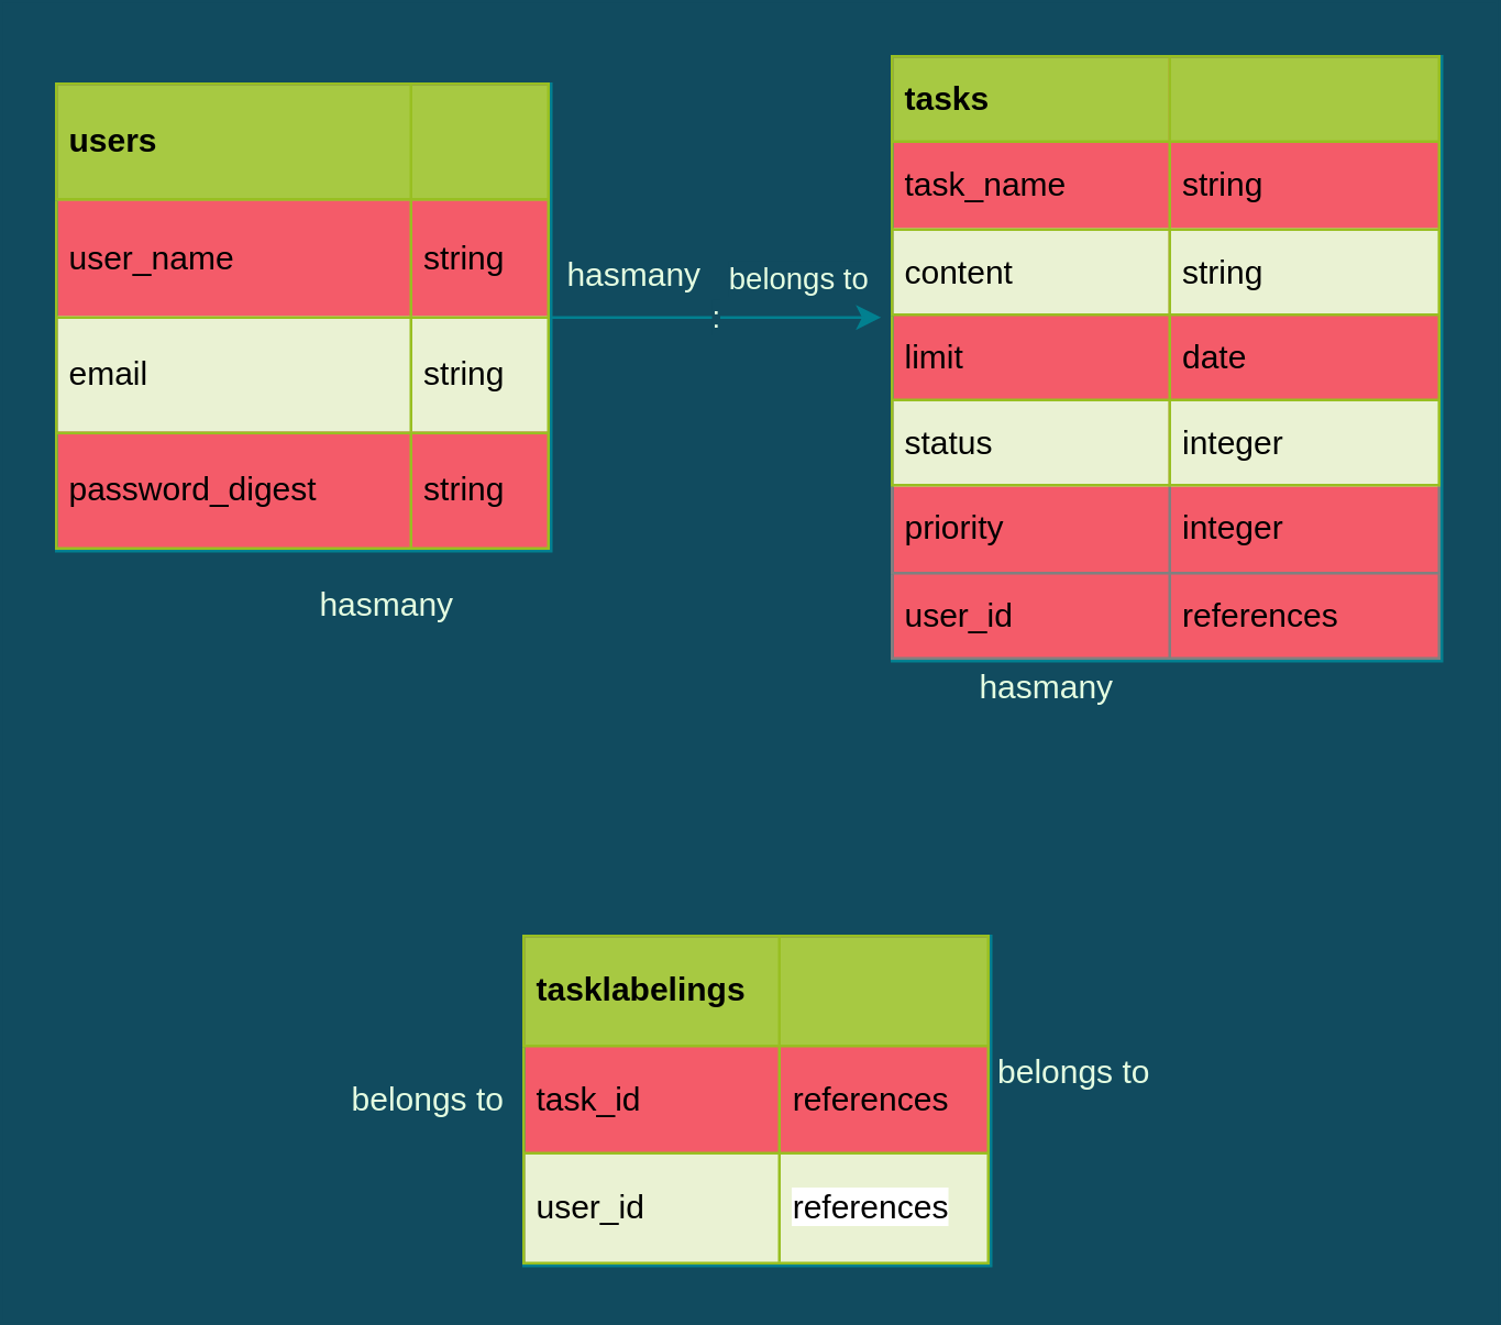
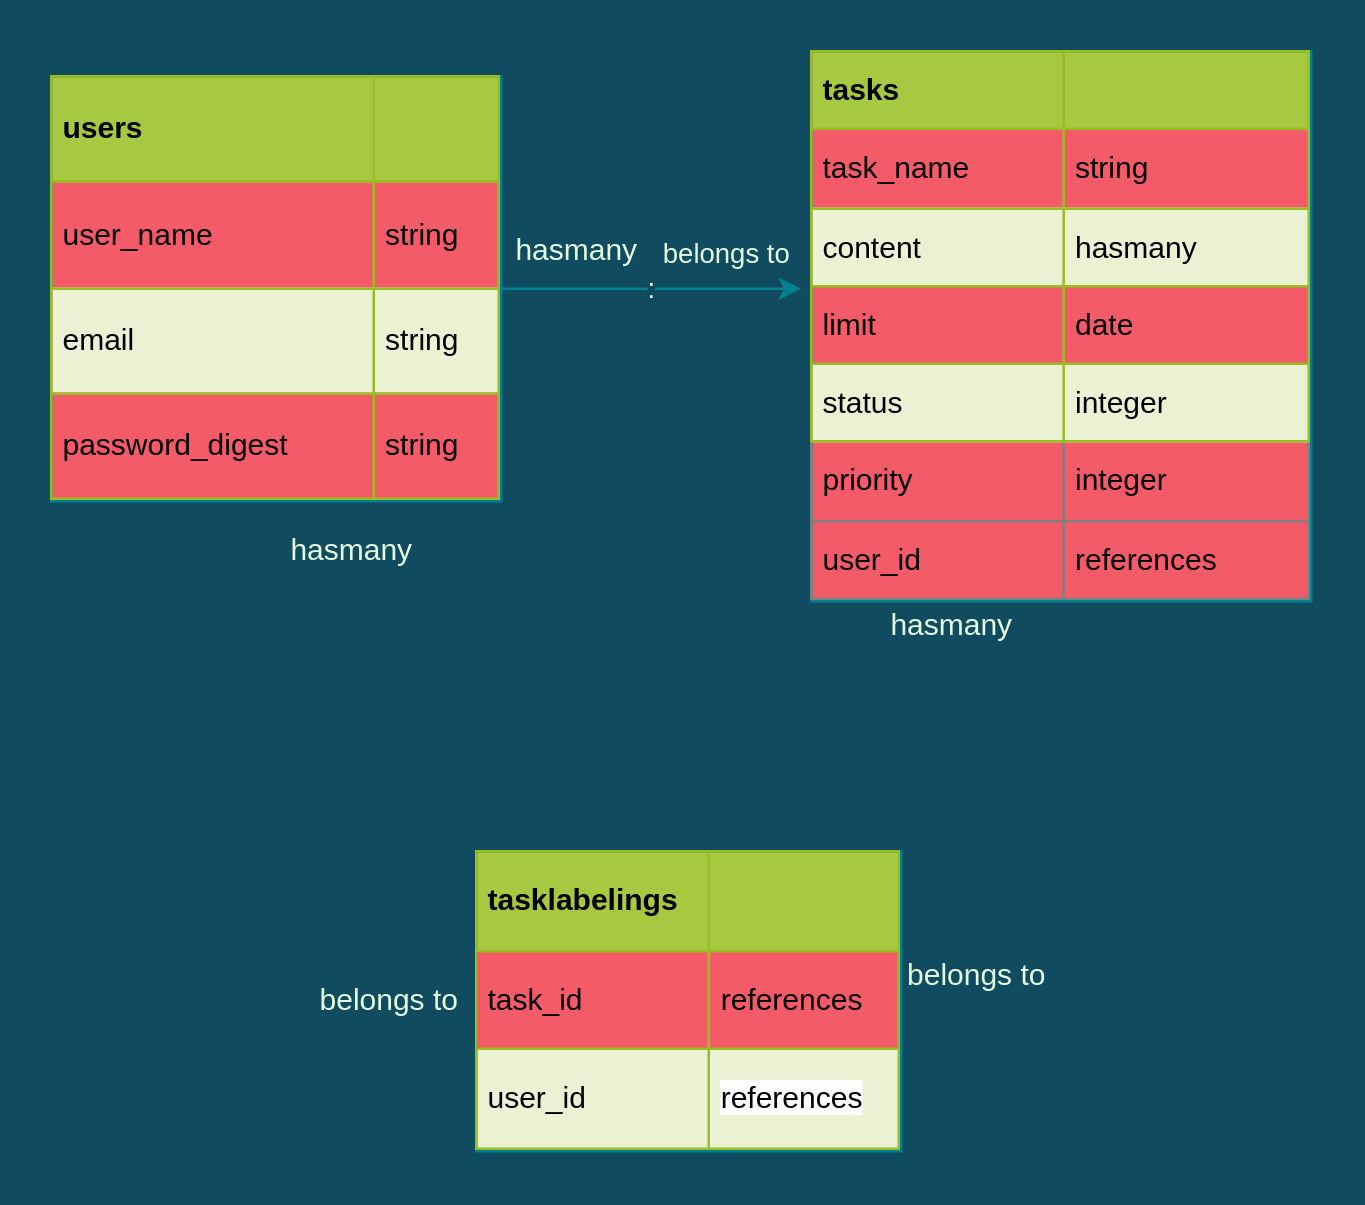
  <mxCell id="0" />
  <mxCell id="1" parent="0" />
  <mxCell id="2" value=":" style="edgeStyle=orthogonalEdgeStyle;rounded=0;orthogonalLoop=1;jettySize=auto;html=1;strokeColor=#028090;fontColor=#E4FDE1;labelBackgroundColor=#114B5F;" parent="1" source="4" edge="1"><mxGeometry relative="1" as="geometry"><mxPoint x="320" y="115" as="targetPoint" /></mxGeometry></mxCell>
  <mxCell id="3" value="belongs to" style="edgeLabel;html=1;align=center;verticalAlign=middle;resizable=0;points=[];fontColor=#E4FDE1;labelBackgroundColor=#114B5F;" parent="2" vertex="1" connectable="0"><mxGeometry x="0.744" y="10" relative="1" as="geometry"><mxPoint x="-15" y="-5" as="offset" /></mxGeometry></mxCell>
  <mxCell id="4" value="&lt;table border=&quot;1&quot; width=&quot;100%&quot; cellpadding=&quot;4&quot; style=&quot;width: 100% ; height: 100% ; border-collapse: collapse&quot;&gt;&lt;tbody&gt;&lt;tr style=&quot;background-color: #a7c942 ; color: #ffffff ; border: 1px solid #98bf21&quot;&gt;&lt;th align=&quot;left&quot;&gt;&lt;font color=&quot;#000000&quot;&gt;users&lt;/font&gt;&lt;/th&gt;&lt;th align=&quot;left&quot;&gt;&lt;br&gt;&lt;/th&gt;&lt;/tr&gt;&lt;tr style=&quot;border: 1px solid #98bf21&quot;&gt;&lt;td&gt;&lt;font color=&quot;#000000&quot;&gt;user_name&lt;/font&gt;&lt;/td&gt;&lt;td&gt;&lt;font color=&quot;#000000&quot;&gt;string&lt;/font&gt;&lt;/td&gt;&lt;/tr&gt;&lt;tr style=&quot;background-color: #eaf2d3 ; border: 1px solid #98bf21&quot;&gt;&lt;td&gt;&lt;font color=&quot;#000000&quot;&gt;email&lt;/font&gt;&lt;/td&gt;&lt;td&gt;&lt;font color=&quot;#000000&quot;&gt;string&lt;/font&gt;&lt;/td&gt;&lt;/tr&gt;&lt;tr style=&quot;border: 1px solid #98bf21&quot;&gt;&lt;td&gt;&lt;font color=&quot;#000000&quot;&gt;password_digest&lt;/font&gt;&lt;/td&gt;&lt;td&gt;&lt;font color=&quot;#000000&quot;&gt;string&lt;/font&gt;&lt;/td&gt;&lt;/tr&gt;&lt;/tbody&gt;&lt;/table&gt;" style="text;html=1;strokeColor=#028090;fillColor=#F45B69;overflow=fill;rounded=0;fontColor=#E4FDE1;" parent="1" vertex="1"><mxGeometry x="20" y="30" width="180" height="170" as="geometry" /></mxCell>
- <mxCell id="5" value="&lt;table border=&quot;1&quot; width=&quot;100%&quot; cellpadding=&quot;4&quot; style=&quot;width: 100% ; height: 100% ; border-collapse: collapse&quot;&gt;&lt;tbody&gt;&lt;tr style=&quot;background-color: #a7c942 ; color: #ffffff ; border: 1px solid #98bf21&quot;&gt;&lt;th align=&quot;left&quot;&gt;&lt;font color=&quot;#000000&quot;&gt;tasks&lt;/font&gt;&lt;/th&gt;&lt;th align=&quot;left&quot;&gt;&lt;br&gt;&lt;/th&gt;&lt;/tr&gt;&lt;tr style=&quot;border: 1px solid #98bf21&quot;&gt;&lt;td&gt;&lt;font color=&quot;#000000&quot;&gt;task_name&lt;/font&gt;&lt;/td&gt;&lt;td&gt;&lt;font color=&quot;#000000&quot;&gt;string&lt;/font&gt;&lt;/td&gt;&lt;/tr&gt;&lt;tr style=&quot;background-color: #eaf2d3 ; border: 1px solid #98bf21&quot;&gt;&lt;td&gt;&lt;font color=&quot;#000000&quot;&gt;content&lt;/font&gt;&lt;/td&gt;&lt;td&gt;&lt;font color=&quot;#000000&quot;&gt;string&lt;/font&gt;&lt;/td&gt;&lt;/tr&gt;&lt;tr style=&quot;border: 1px solid #98bf21&quot;&gt;&lt;td&gt;&lt;font color=&quot;#000000&quot;&gt;limit&lt;/font&gt;&lt;/td&gt;&lt;td&gt;&lt;font color=&quot;#000000&quot;&gt;date&lt;/font&gt;&lt;/td&gt;&lt;/tr&gt;&lt;tr style=&quot;background-color: #eaf2d3 ; border: 1px solid #98bf21&quot;&gt;&lt;td&gt;&lt;font color=&quot;#000000&quot;&gt;status&lt;/font&gt;&lt;/td&gt;&lt;td&gt;&lt;font color=&quot;#000000&quot;&gt;integer&lt;/font&gt;&lt;/td&gt;&lt;/tr&gt;&lt;tr&gt;&lt;td&gt;&lt;font color=&quot;#000000&quot;&gt;priority&lt;/font&gt;&lt;/td&gt;&lt;td&gt;&lt;font color=&quot;#000000&quot;&gt;integer&lt;/font&gt;&lt;/td&gt;&lt;/tr&gt;&lt;tr&gt;&lt;td&gt;&lt;font color=&quot;#000000&quot;&gt;user_id&lt;/font&gt;&lt;/td&gt;&lt;td&gt;&lt;span style=&quot;color: rgb(0 , 0 , 0)&quot;&gt;references&lt;/span&gt;&lt;br&gt;&lt;/td&gt;&lt;/tr&gt;&lt;/tbody&gt;&lt;/table&gt;" style="text;html=1;strokeColor=#028090;fillColor=#F45B69;overflow=fill;rounded=0;fontColor=#E4FDE1;" parent="1" vertex="1"><mxGeometry x="324" y="20" width="200" height="220" as="geometry" /></mxCell>
+ <mxCell id="5" value="&lt;table border=&quot;1&quot; width=&quot;100%&quot; cellpadding=&quot;4&quot; style=&quot;width: 100% ; height: 100% ; border-collapse: collapse&quot;&gt;&lt;tbody&gt;&lt;tr style=&quot;background-color: #a7c942 ; color: #ffffff ; border: 1px solid #98bf21&quot;&gt;&lt;th align=&quot;left&quot;&gt;&lt;font color=&quot;#000000&quot;&gt;tasks&lt;/font&gt;&lt;/th&gt;&lt;th align=&quot;left&quot;&gt;&lt;br&gt;&lt;/th&gt;&lt;/tr&gt;&lt;tr style=&quot;border: 1px solid #98bf21&quot;&gt;&lt;td&gt;&lt;font color=&quot;#000000&quot;&gt;task_name&lt;/font&gt;&lt;/td&gt;&lt;td&gt;&lt;font color=&quot;#000000&quot;&gt;string&lt;/font&gt;&lt;/td&gt;&lt;/tr&gt;&lt;tr style=&quot;background-color: #eaf2d3 ; border: 1px solid #98bf21&quot;&gt;&lt;td&gt;&lt;font color=&quot;#000000&quot;&gt;content&lt;/font&gt;&lt;/td&gt;&lt;td&gt;&lt;font color=&quot;#000000&quot;&gt;hasmany&lt;/font&gt;&lt;/td&gt;&lt;/tr&gt;&lt;tr style=&quot;border: 1px solid #98bf21&quot;&gt;&lt;td&gt;&lt;font color=&quot;#000000&quot;&gt;limit&lt;/font&gt;&lt;/td&gt;&lt;td&gt;&lt;font color=&quot;#000000&quot;&gt;date&lt;/font&gt;&lt;/td&gt;&lt;/tr&gt;&lt;tr style=&quot;background-color: #eaf2d3 ; border: 1px solid #98bf21&quot;&gt;&lt;td&gt;&lt;font color=&quot;#000000&quot;&gt;status&lt;/font&gt;&lt;/td&gt;&lt;td&gt;&lt;font color=&quot;#000000&quot;&gt;integer&lt;/font&gt;&lt;/td&gt;&lt;/tr&gt;&lt;tr&gt;&lt;td&gt;&lt;font color=&quot;#000000&quot;&gt;priority&lt;/font&gt;&lt;/td&gt;&lt;td&gt;&lt;font color=&quot;#000000&quot;&gt;integer&lt;/font&gt;&lt;/td&gt;&lt;/tr&gt;&lt;tr&gt;&lt;td&gt;&lt;font color=&quot;#000000&quot;&gt;user_id&lt;/font&gt;&lt;/td&gt;&lt;td&gt;&lt;span style=&quot;color: rgb(0 , 0 , 0)&quot;&gt;references&lt;/span&gt;&lt;br&gt;&lt;/td&gt;&lt;/tr&gt;&lt;/tbody&gt;&lt;/table&gt;" style="text;html=1;strokeColor=#028090;fillColor=#F45B69;overflow=fill;rounded=0;fontColor=#E4FDE1;" parent="1" vertex="1"><mxGeometry x="324" y="20" width="200" height="220" as="geometry" /></mxCell>
  <mxCell id="6" value="&lt;table border=&quot;1&quot; width=&quot;100%&quot; cellpadding=&quot;4&quot; style=&quot;width: 100% ; height: 100% ; border-collapse: collapse&quot;&gt;&lt;tbody&gt;&lt;tr style=&quot;background-color: #a7c942 ; color: #ffffff ; border: 1px solid #98bf21&quot;&gt;&lt;th align=&quot;left&quot;&gt;&lt;font color=&quot;#000000&quot;&gt;tasklabelings&lt;/font&gt;&lt;/th&gt;&lt;th align=&quot;left&quot;&gt;&lt;font color=&quot;#000000&quot;&gt;&lt;br&gt;&lt;/font&gt;&lt;/th&gt;&lt;/tr&gt;&lt;tr style=&quot;border: 1px solid #98bf21&quot;&gt;&lt;td&gt;&lt;font color=&quot;#000000&quot;&gt;task_id&lt;/font&gt;&lt;/td&gt;&lt;td&gt;&lt;font color=&quot;#000000&quot;&gt;references&amp;nbsp;&lt;/font&gt;&lt;/td&gt;&lt;/tr&gt;&lt;tr style=&quot;background-color: #eaf2d3 ; border: 1px solid #98bf21&quot;&gt;&lt;td&gt;&lt;font color=&quot;#000000&quot;&gt;user_id&lt;/font&gt;&lt;/td&gt;&lt;td&gt;&lt;font color=&quot;#000000&quot;&gt;&lt;span style=&quot;background-color: rgb(255 , 255 , 255)&quot;&gt;references&lt;/span&gt;&lt;br&gt;&lt;/font&gt;&lt;/td&gt;&lt;/tr&gt;&lt;/tbody&gt;&lt;/table&gt;" style="text;html=1;strokeColor=#028090;fillColor=#F45B69;overflow=fill;rounded=0;fontColor=#E4FDE1;" parent="1" vertex="1"><mxGeometry x="190" y="340" width="170" height="120" as="geometry" /></mxCell>
  <mxCell id="7" value="belongs to" style="text;html=1;align=center;verticalAlign=middle;resizable=0;points=[];autosize=1;strokeColor=none;fontColor=#E4FDE1;" parent="1" vertex="1"><mxGeometry x="120" y="390" width="70" height="20" as="geometry" /></mxCell>
  <mxCell id="8" value="hasmany" style="text;html=1;align=center;verticalAlign=middle;resizable=0;points=[];autosize=1;strokeColor=none;fontColor=#E4FDE1;" parent="1" vertex="1"><mxGeometry x="110" y="210" width="60" height="20" as="geometry" /></mxCell>
  <mxCell id="9" value="hasmany" style="text;html=1;align=center;verticalAlign=middle;resizable=0;points=[];autosize=1;strokeColor=none;fontColor=#E4FDE1;" parent="1" vertex="1"><mxGeometry x="350" y="240" width="60" height="20" as="geometry" /></mxCell>
  <mxCell id="10" value="belongs to" style="text;html=1;align=center;verticalAlign=middle;resizable=0;points=[];autosize=1;strokeColor=none;fontColor=#E4FDE1;" parent="1" vertex="1"><mxGeometry x="355" y="380" width="70" height="20" as="geometry" /></mxCell>
  <mxCell id="11" value="hasmany&lt;br&gt;" style="text;html=1;align=center;verticalAlign=middle;resizable=0;points=[];autosize=1;strokeColor=none;fontColor=#E4FDE1;" parent="1" vertex="1"><mxGeometry x="200" y="90" width="60" height="20" as="geometry" /></mxCell>
